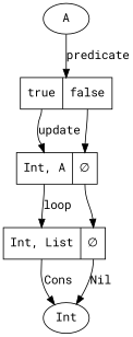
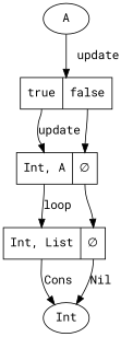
  digraph {
    fontname="Roboto Mono"
    node [fontname="Roboto Mono" shape=record]
    edge [fontname="Roboto Mono" tailport=cons]
    n1 [label="<true> true|<false> false"]
    n2 [label="<cons> Int, A| <nil> ∅"]
    A [shape=""]
    n4 [label="<cons> Int, List| <nil> ∅"]
    n5 [label=Int shape=""]
    n1 -> n2 [headport=cons label=update tailport=true]
    n1 -> n2 [headport=nil tailport=false]
    n2 -> n4 [headport=cons label=loop]
    n2 -> n4 [headport=nil tailport=nil]
-   A -> n1 [label=predicate]
+   A -> n1 [label=update]
    n4 -> n5 [label=Cons]
    n4 -> n5 [label=Nil tailport=nil]
  }
